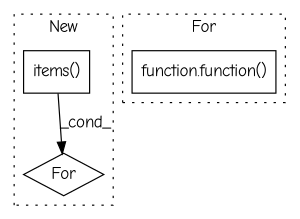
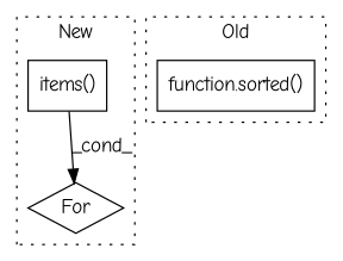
  digraph {
    fontname="Comic Neue"
    node [a=75 shape=box fontname="Comic Neue"]
    n1 [l=36 label="items()" s=1706]
    n2 [a=107 l="4,14" label=For s="1677,1742" shape=diamond]
-   n3 [l="7,1" label="function.function()" s="1881,1896"]
+   n3 [l="7,1" label="function.sorted()" s="1881,1896"]
    subgraph cluster_1 {
      label=New
      style=dotted
      n1
      n2
    }
    subgraph cluster_2 {
-     label=For
+     label=Old
      style=dotted
      n3
    }
    n1 -> n2 [label=_cond_ fontname="Comic Neue"]
  }
